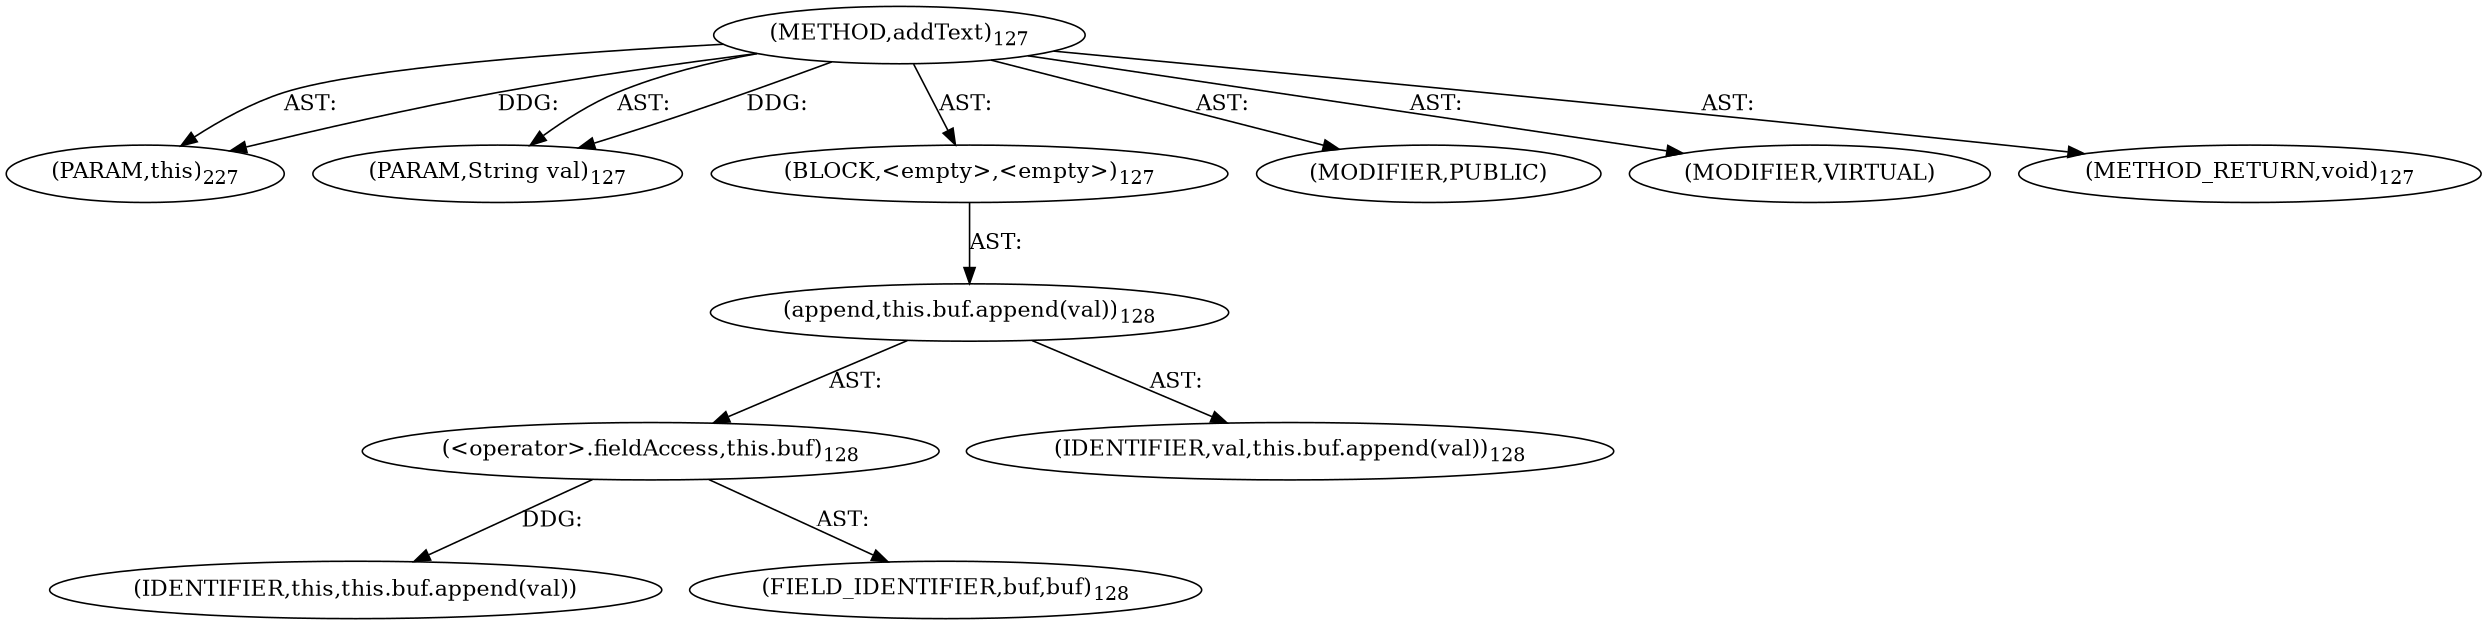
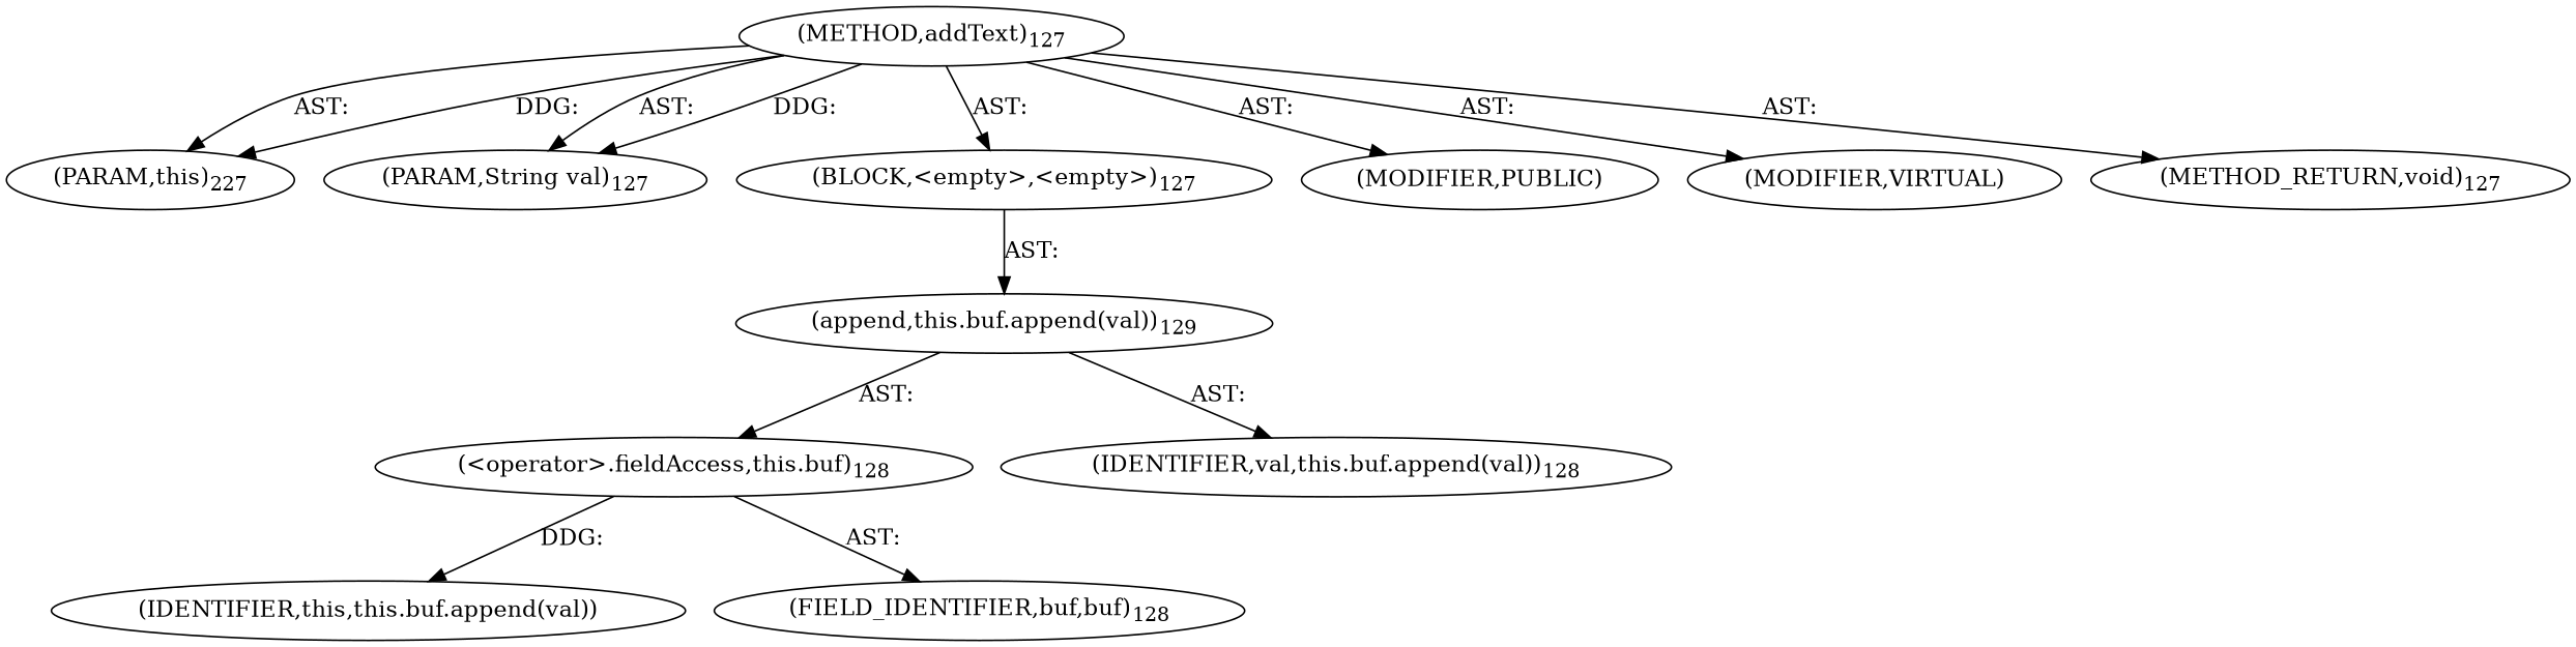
  digraph {
    n1 [label=<(METHOD,addText)<SUB>127</SUB>>]
    n2 [label=<(PARAM,this)<SUB>227</SUB>>]
    n3 [label=<(PARAM,String val)<SUB>127</SUB>>]
    n4 [label=<(BLOCK,&lt;empty&gt;,&lt;empty&gt;)<SUB>127</SUB>>]
    n5 [label=<(MODIFIER,PUBLIC)>]
    n6 [label=<(MODIFIER,VIRTUAL)>]
    n7 [label=<(METHOD_RETURN,void)<SUB>127</SUB>>]
-   n8 [label=<(append,this.buf.append(val))<SUB>128</SUB>>]
+   n8 [label=<(append,this.buf.append(val))<SUB>129</SUB>>]
    n9 [label=<(&lt;operator&gt;.fieldAccess,this.buf)<SUB>128</SUB>>]
    n10 [label=<(IDENTIFIER,val,this.buf.append(val))<SUB>128</SUB>>]
    n11 [label=<(IDENTIFIER,this,this.buf.append(val))>]
    n12 [label=<(FIELD_IDENTIFIER,buf,buf)<SUB>128</SUB>>]
    n1 -> n2 [label="AST: "]
    n1 -> n2 [label="DDG: "]
    n1 -> n3 [label="AST: "]
    n1 -> n3 [label="DDG: "]
    n1 -> n4 [label="AST: "]
    n1 -> n5 [label="AST: "]
    n1 -> n6 [label="AST: "]
    n1 -> n7 [label="AST: "]
    n4 -> n8 [label="AST: "]
    n8 -> n9 [label="AST: "]
    n8 -> n10 [label="AST: "]
    n9 -> n11 [label="DDG: "]
    n9 -> n12 [label="AST: "]
  }
